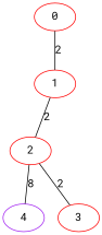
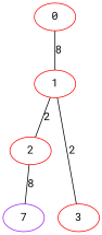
  graph {
    fontname="Roboto Mono"
    node [color=red fontname="Roboto Mono" weight=1]
    edge [fontname="Roboto Mono"]
    0
    1
    2
    3
-   4 [color=purple weight=4]
-   0 -- 1 [label=2]
+   4 [color=purple weight=4 label=7]
+   0 -- 1 [label=8]
    1 -- 2 [label=2]
-   2 -- 3 [label=2]
+   1 -- 3 [label=2]
    2 -- 4 [label=8]
  }
